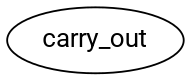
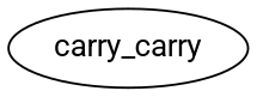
  strict digraph {
    fontname=Roboto
-   carry_out [complexity=40 importance=0.216420136622 rank=0.00541050341556 fontname=Roboto]
+   carry_out [complexity=40 importance=0.216420136622 rank=0.00541050341556 fontname=Roboto label=carry_carry]
  }
